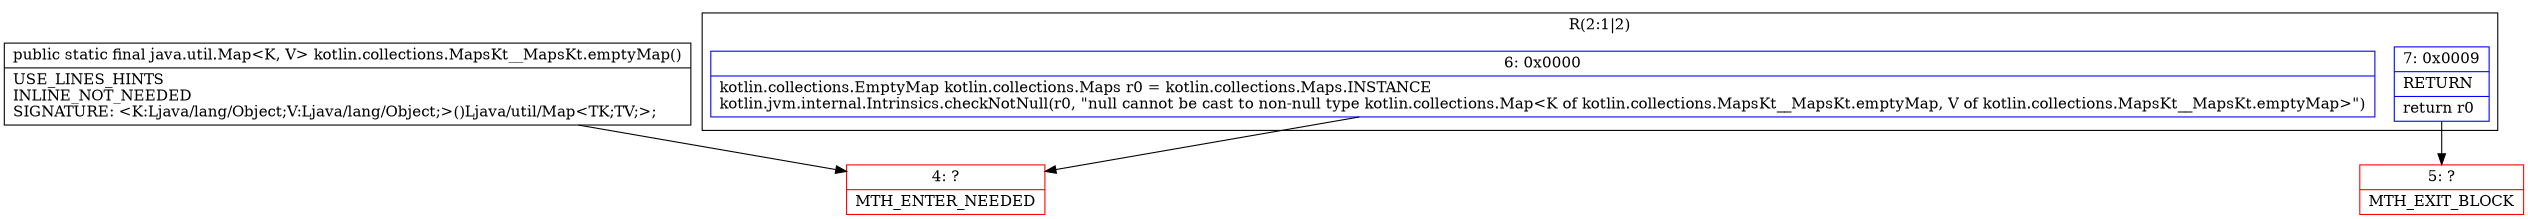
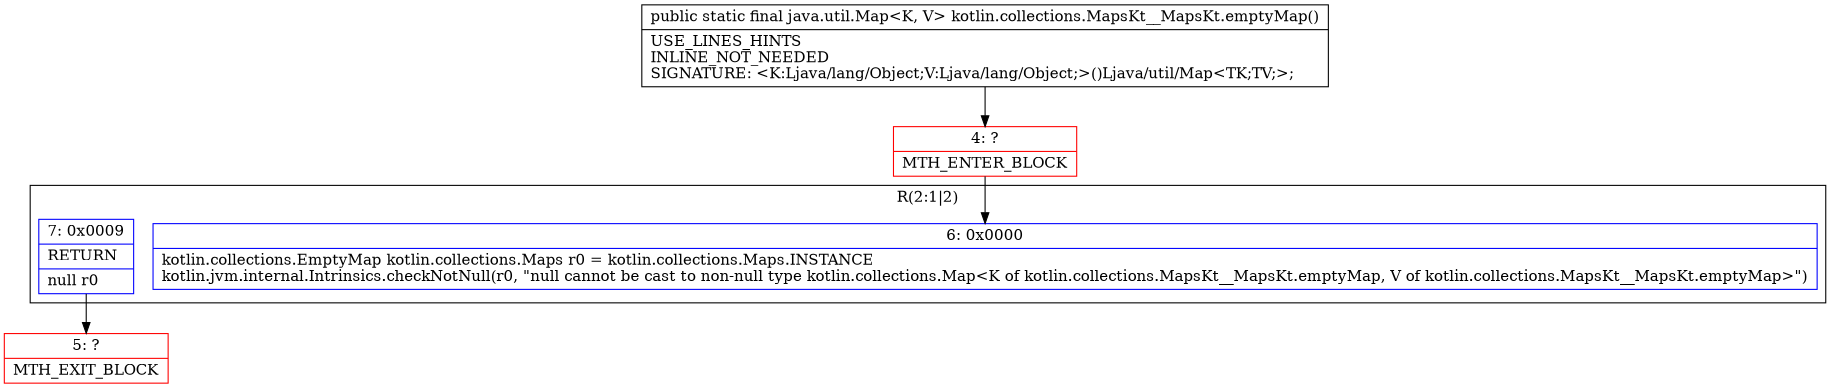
  digraph {
    node [color=blue shape=record]
    n1 [label="{6\:\ 0x0000|kotlin.collections.EmptyMap kotlin.collections.Maps r0 = kotlin.collections.Maps.INSTANCE\lkotlin.jvm.internal.Intrinsics.checkNotNull(r0, \"null cannot be cast to non\-null type kotlin.collections.Map\<K of kotlin.collections.MapsKt__MapsKt.emptyMap, V of kotlin.collections.MapsKt__MapsKt.emptyMap\>\")\l}"]
-   n2 [label="{7\:\ 0x0009|RETURN\l|return r0\l}"]
+   n2 [label="{7\:\ 0x0009|RETURN\l|null r0\l}"]
    n3 [color=red label="{5\:\ ?|MTH_EXIT_BLOCK\l}"]
-   n4 [color=red label="{4\:\ ?|MTH_ENTER_NEEDED\l}"]
+   n4 [color=red label="{4\:\ ?|MTH_ENTER_BLOCK\l}"]
    n5 [label="{public static final java.util.Map\<K, V\> kotlin.collections.MapsKt__MapsKt.emptyMap()  | USE_LINES_HINTS\lINLINE_NOT_NEEDED\lSIGNATURE: \<K:Ljava\/lang\/Object;V:Ljava\/lang\/Object;\>()Ljava\/util\/Map\<TK;TV;\>;\l}" color=""]
    subgraph cluster_1 {
      label="R(2:1|2)"
      n1
      n2
    }
    n2 -> n3
-   n1 -> n4
+   n4 -> n1
    n5 -> n4
  }
